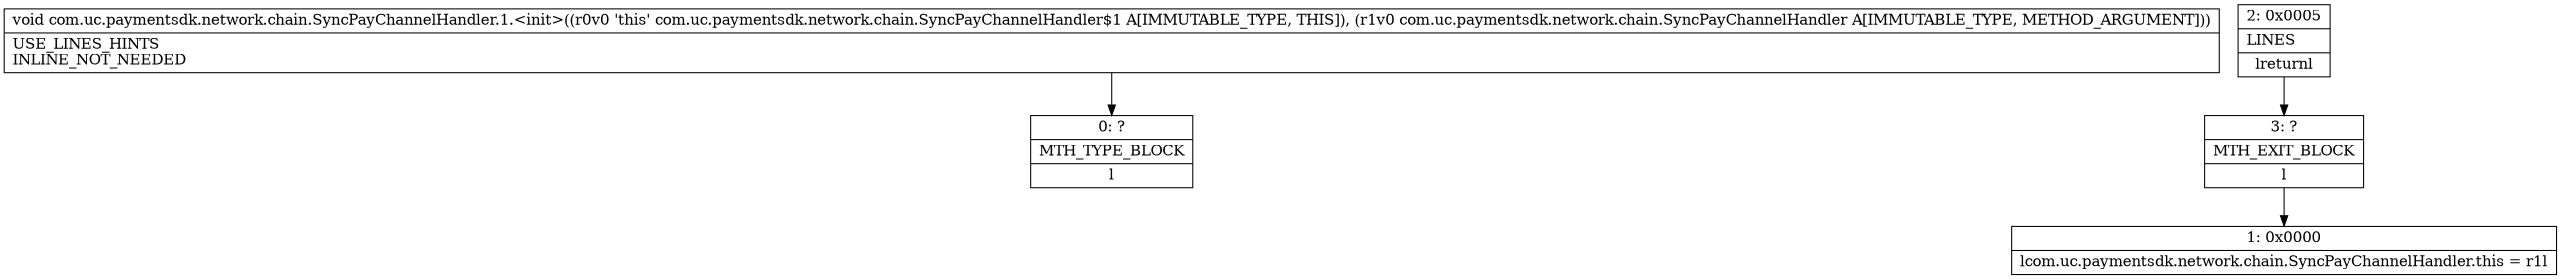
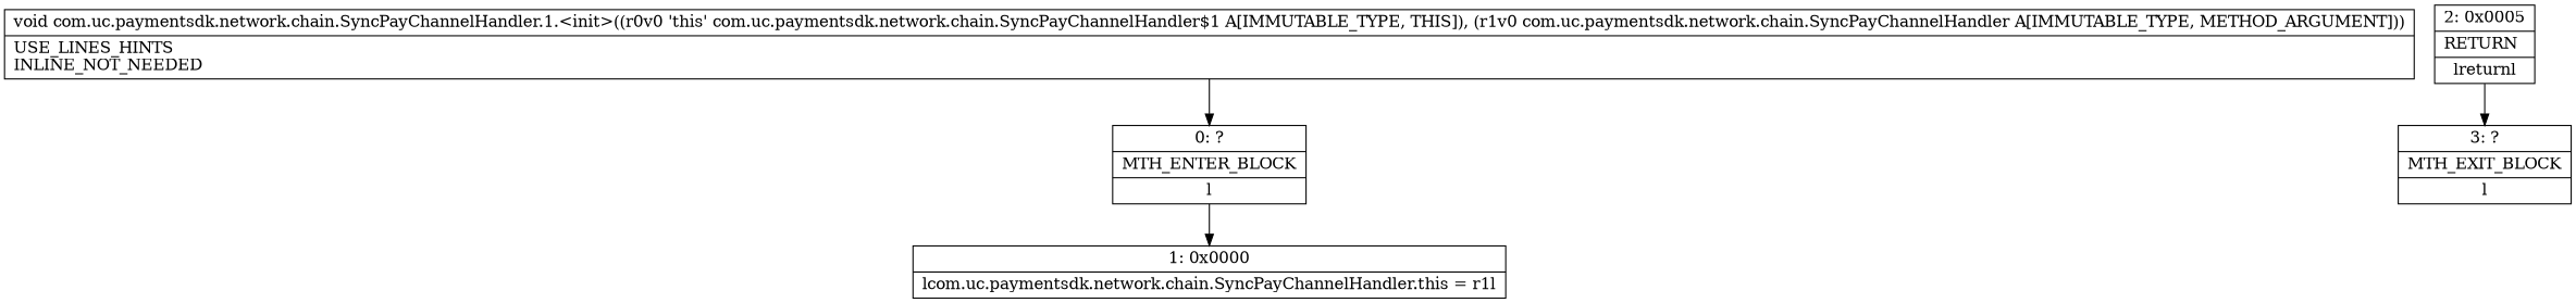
  digraph {
    node [shape=record]
-   n1 [label="{0\:\ ?|MTH_TYPE_BLOCK\l|l}"]
+   n1 [label="{0\:\ ?|MTH_ENTER_BLOCK\l|l}"]
    n2 [label="{1\:\ 0x0000|lcom.uc.paymentsdk.network.chain.SyncPayChannelHandler.this = r1l}"]
-   n3 [label="{2\:\ 0x0005|LINES\l|lreturnl}"]
+   n3 [label="{2\:\ 0x0005|RETURN\l|lreturnl}"]
    n4 [label="{3\:\ ?|MTH_EXIT_BLOCK\l|l}"]
    n5 [label="{void com.uc.paymentsdk.network.chain.SyncPayChannelHandler.1.\<init\>((r0v0 'this' com.uc.paymentsdk.network.chain.SyncPayChannelHandler$1 A[IMMUTABLE_TYPE, THIS]), (r1v0 com.uc.paymentsdk.network.chain.SyncPayChannelHandler A[IMMUTABLE_TYPE, METHOD_ARGUMENT]))  | USE_LINES_HINTS\lINLINE_NOT_NEEDED\l}"]
-   n4 -> n2
+   n1 -> n2
    n3 -> n4
    n5 -> n1
  }
